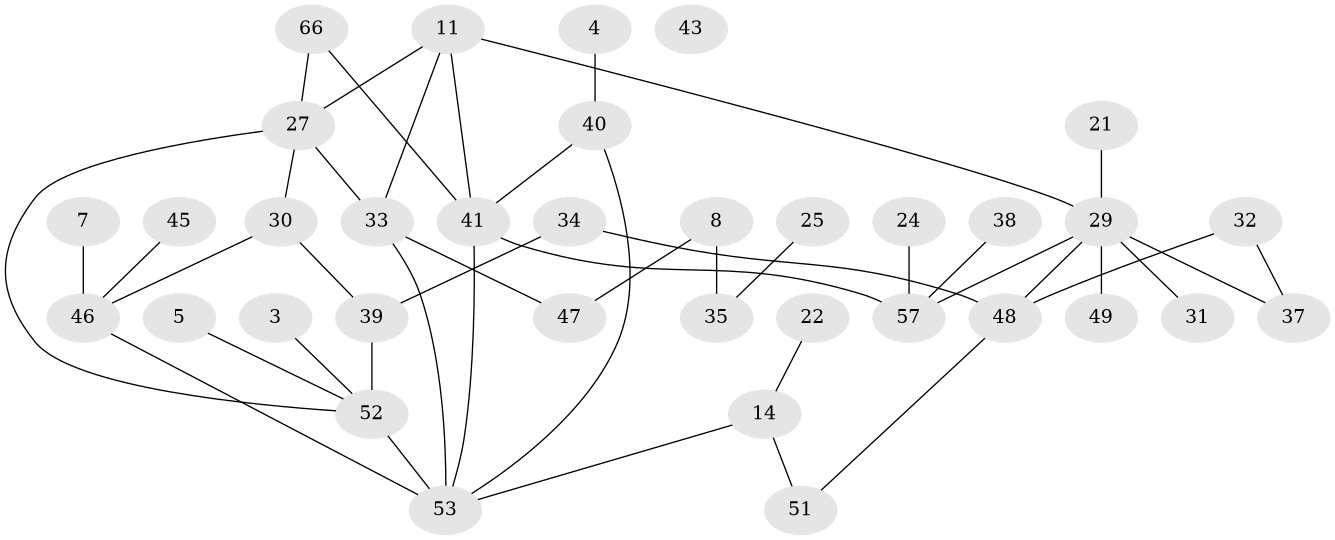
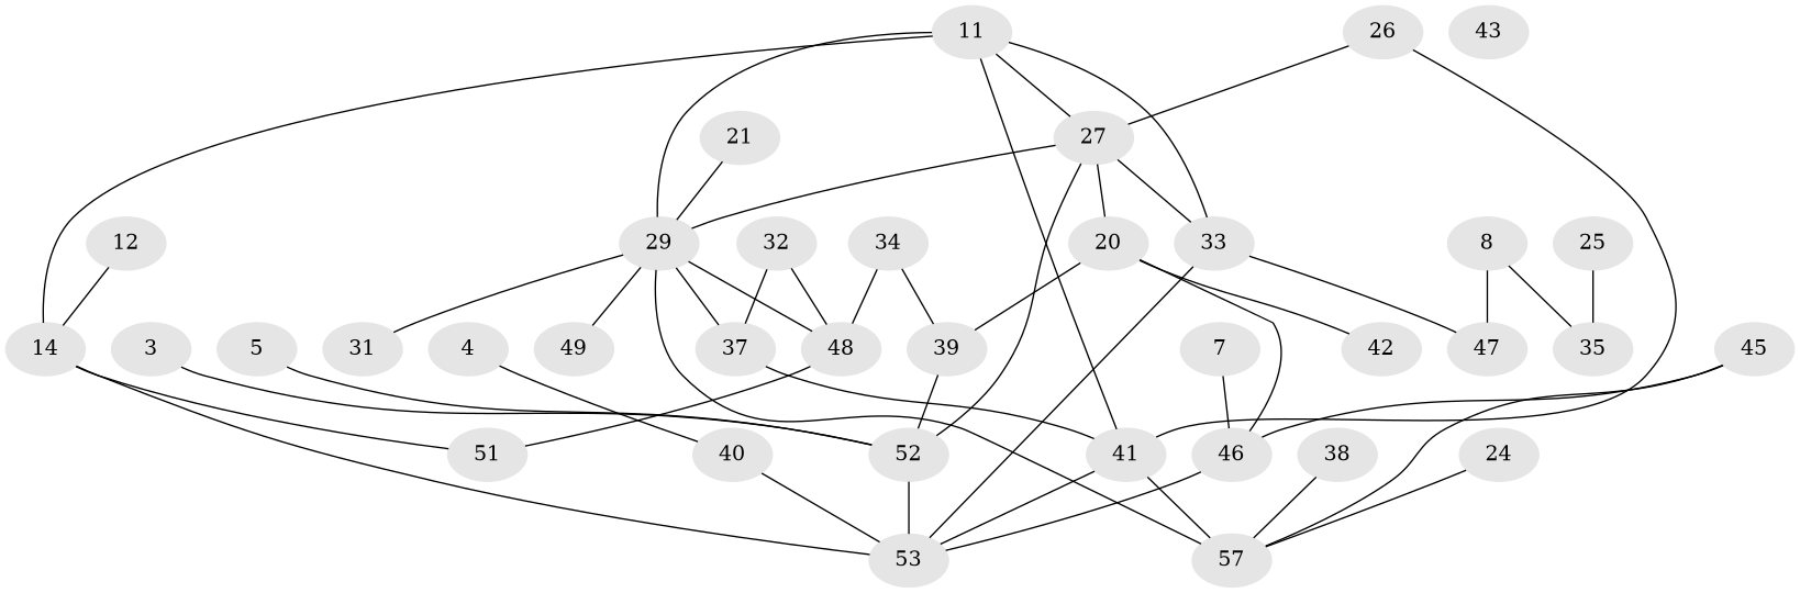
  graph {
    node [color=gray90 style=filled]
    52 [super="+10"]
    53 [super="+16+13+6"]
    3
    4
    40
    5
    7
    46
    8
    35
    47
    11
    14
    27 [super="+20"]
    29 [super="+19+15+18"]
    33 [super="+28"]
    41 [super="+36"]
    51
-   30 [super="+22"]
+   30 [super="+22" label=20]
    n20 [label=57 super="+23"]
    31
    37
    48 [super="+9"]
    49
-   12 [label=22]
+   12
    21
    24
    25
-   26 [label=66]
+   26
    39
+   42
    32
    34
    38
    43
    45
    52 -- 53 [weight=3]
    3 -- 52
    4 -- 40
    40 -- 53
    5 -- 52
    7 -- 46
    46 -- 53
    8 -- 35
    8 -- 47
+   11 -- 14
    11 -- 27
    11 -- 29
    11 -- 33
    11 -- 41
    14 -- 53 [weight=2]
    14 -- 51
    27 -- 52
+   27 -- 29
    27 -- 33
    27 -- 30
    29 -- n20 [weight=2]
    29 -- 31
    29 -- 37
    29 -- 48
    29 -- 49
    33 -- 53 [weight=2]
    33 -- 47
    41 -- 53 [weight=2]
    41 -- n20
    30 -- 46
    30 -- 39
-   40 -- 41
+   30 -- 42
+   37 -- 41
    48 -- 51
    12 -- 14
    21 -- 29
    24 -- n20
    25 -- 35
    26 -- 27
    26 -- 41
    39 -- 52
    32 -- 37
    32 -- 48
    34 -- 48
    34 -- 39
    38 -- n20
    45 -- 46
+   45 -- n20
  }
